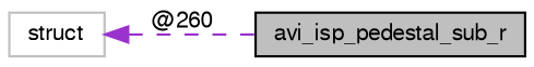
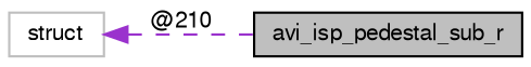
  digraph {
    rankdir=LR
    node [fontname=FreeSans fontsize=10 shape=record style=filled]
    n1 [color=black fillcolor=grey75 fontcolor=black height=0.2 label=avi_isp_pedestal_sub_r width=0.4]
    n2 [color=grey75 fillcolor=white height=0.2 label=struct width=0.4]
-   n2 -> n1 [color=darkorchid3 dir=back fontname=FreeSans fontsize=10 label=" @260" labelfontname=FreeSans labelfontsize=10 style=dashed]
+   n2 -> n1 [color=darkorchid3 dir=back fontname=FreeSans fontsize=10 label=" @210" labelfontname=FreeSans labelfontsize=10 style=dashed]
  }
